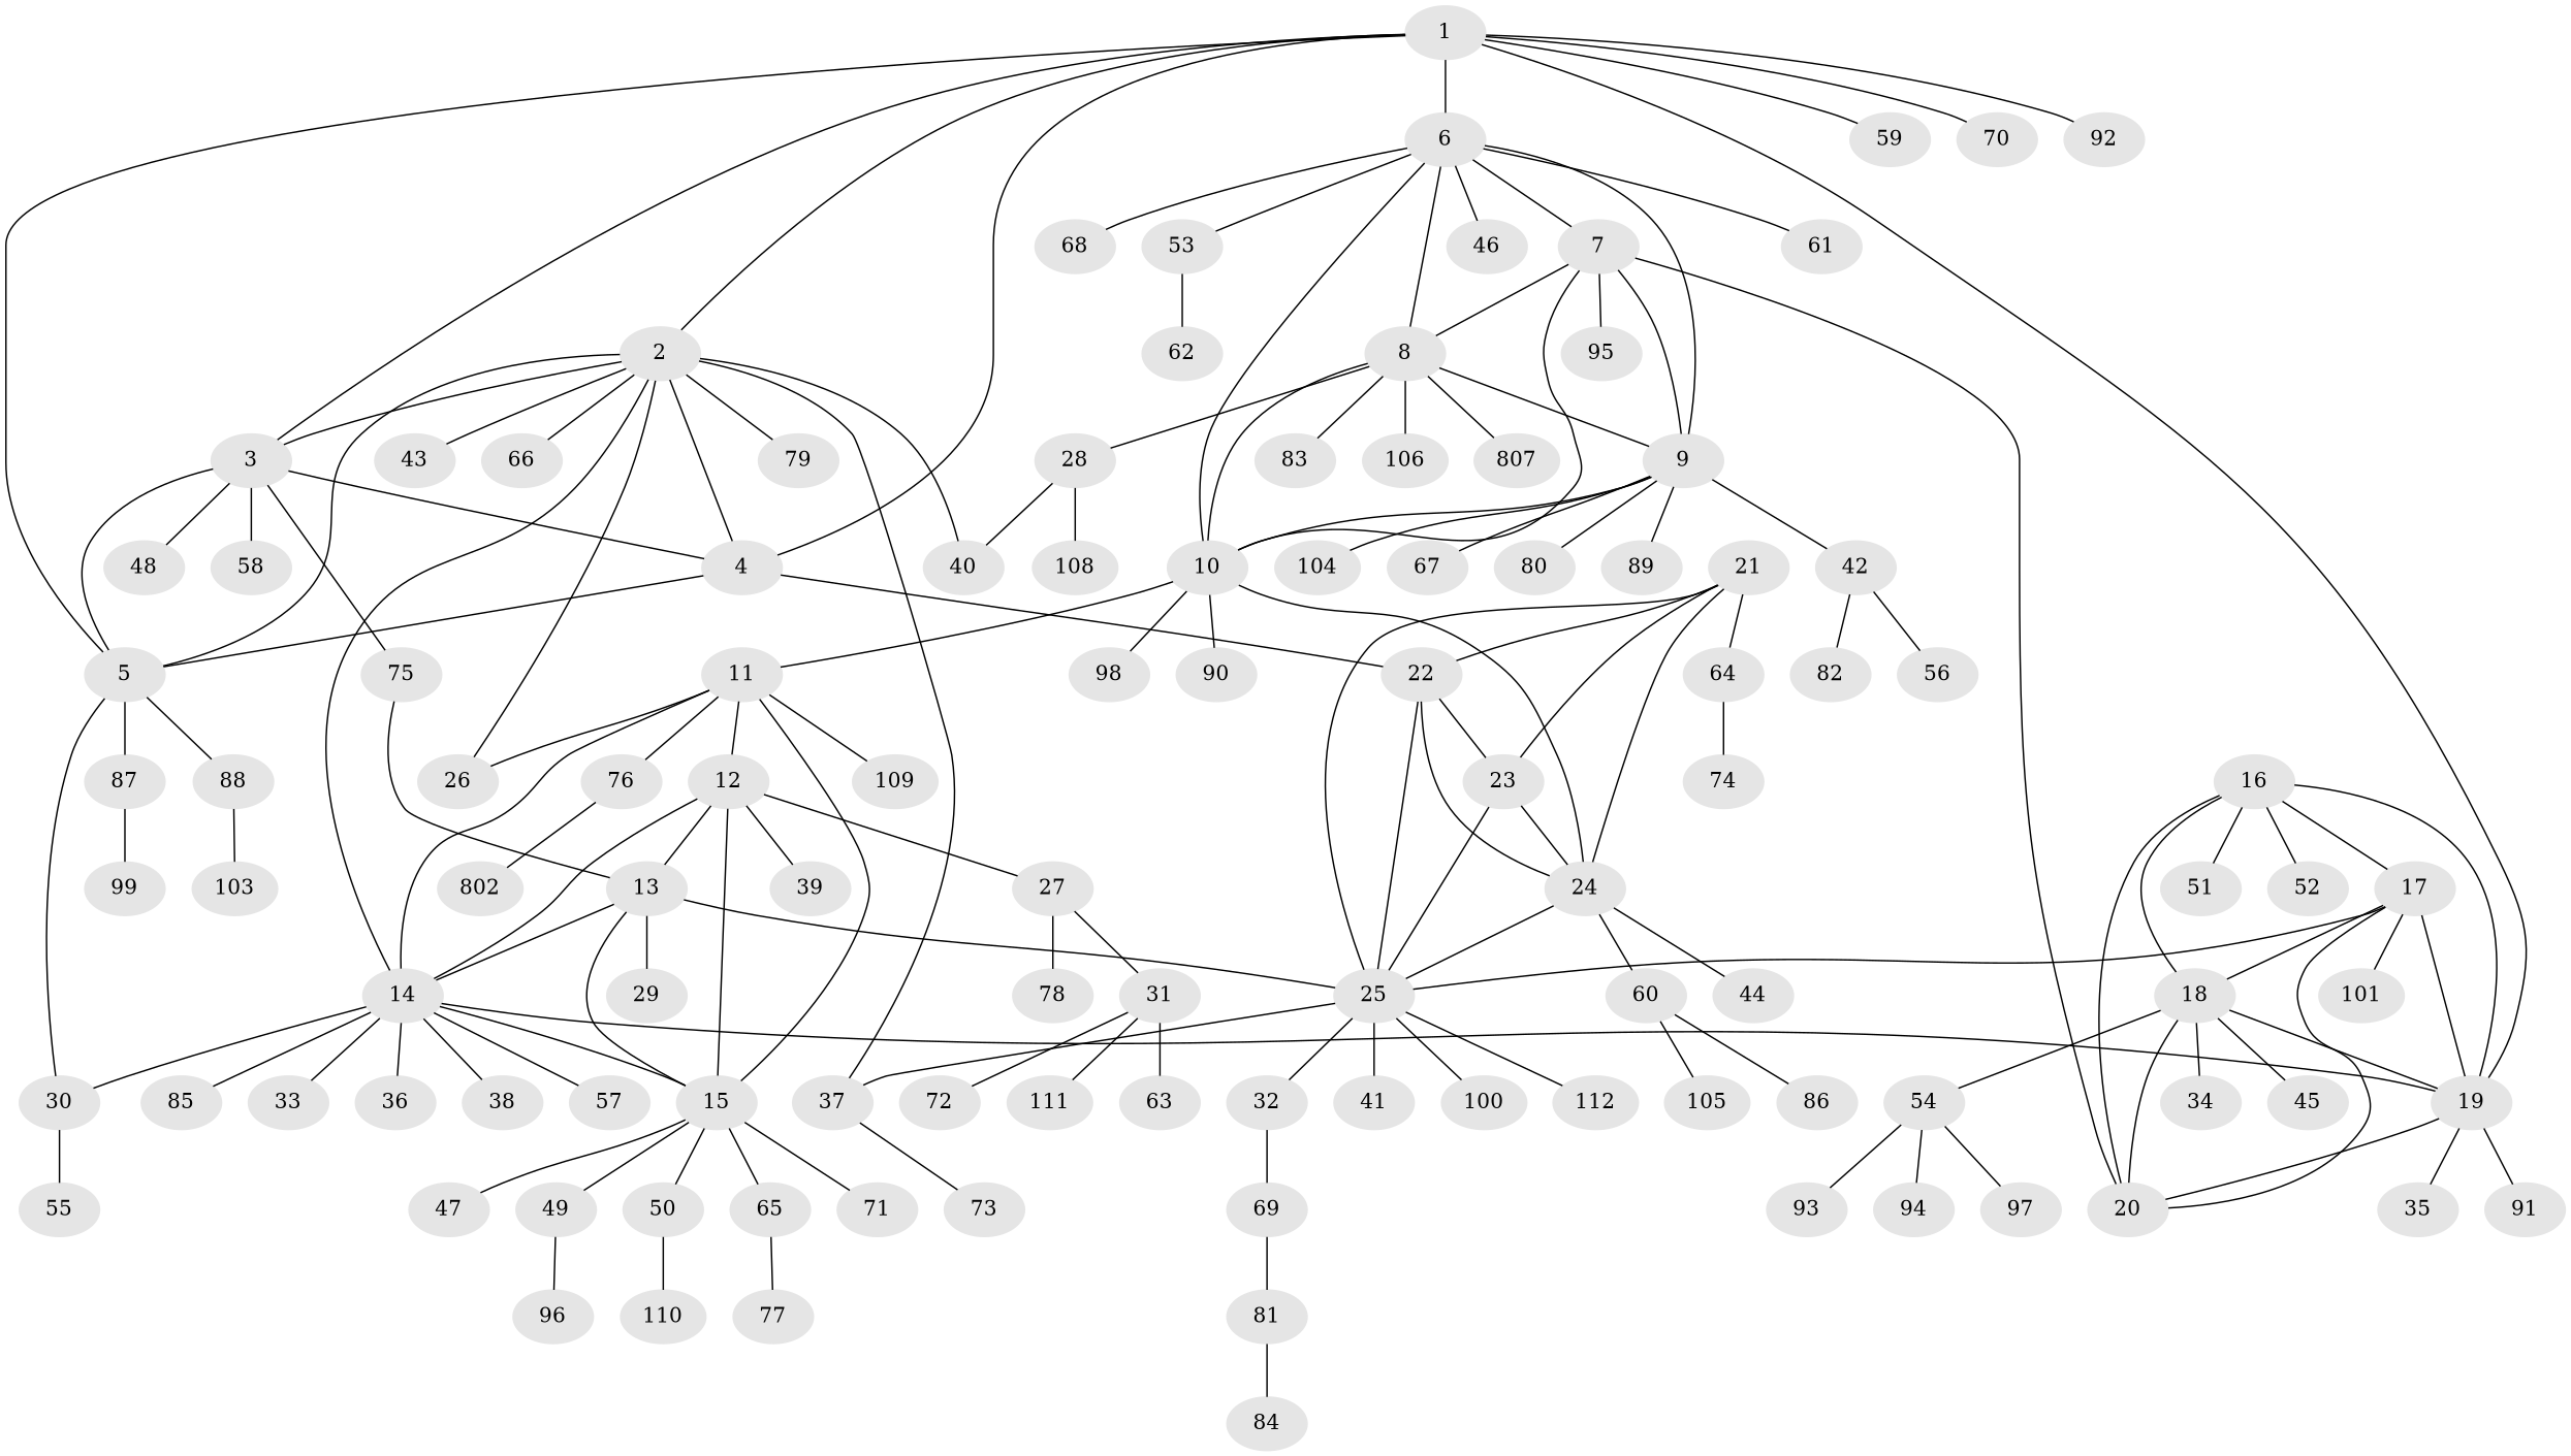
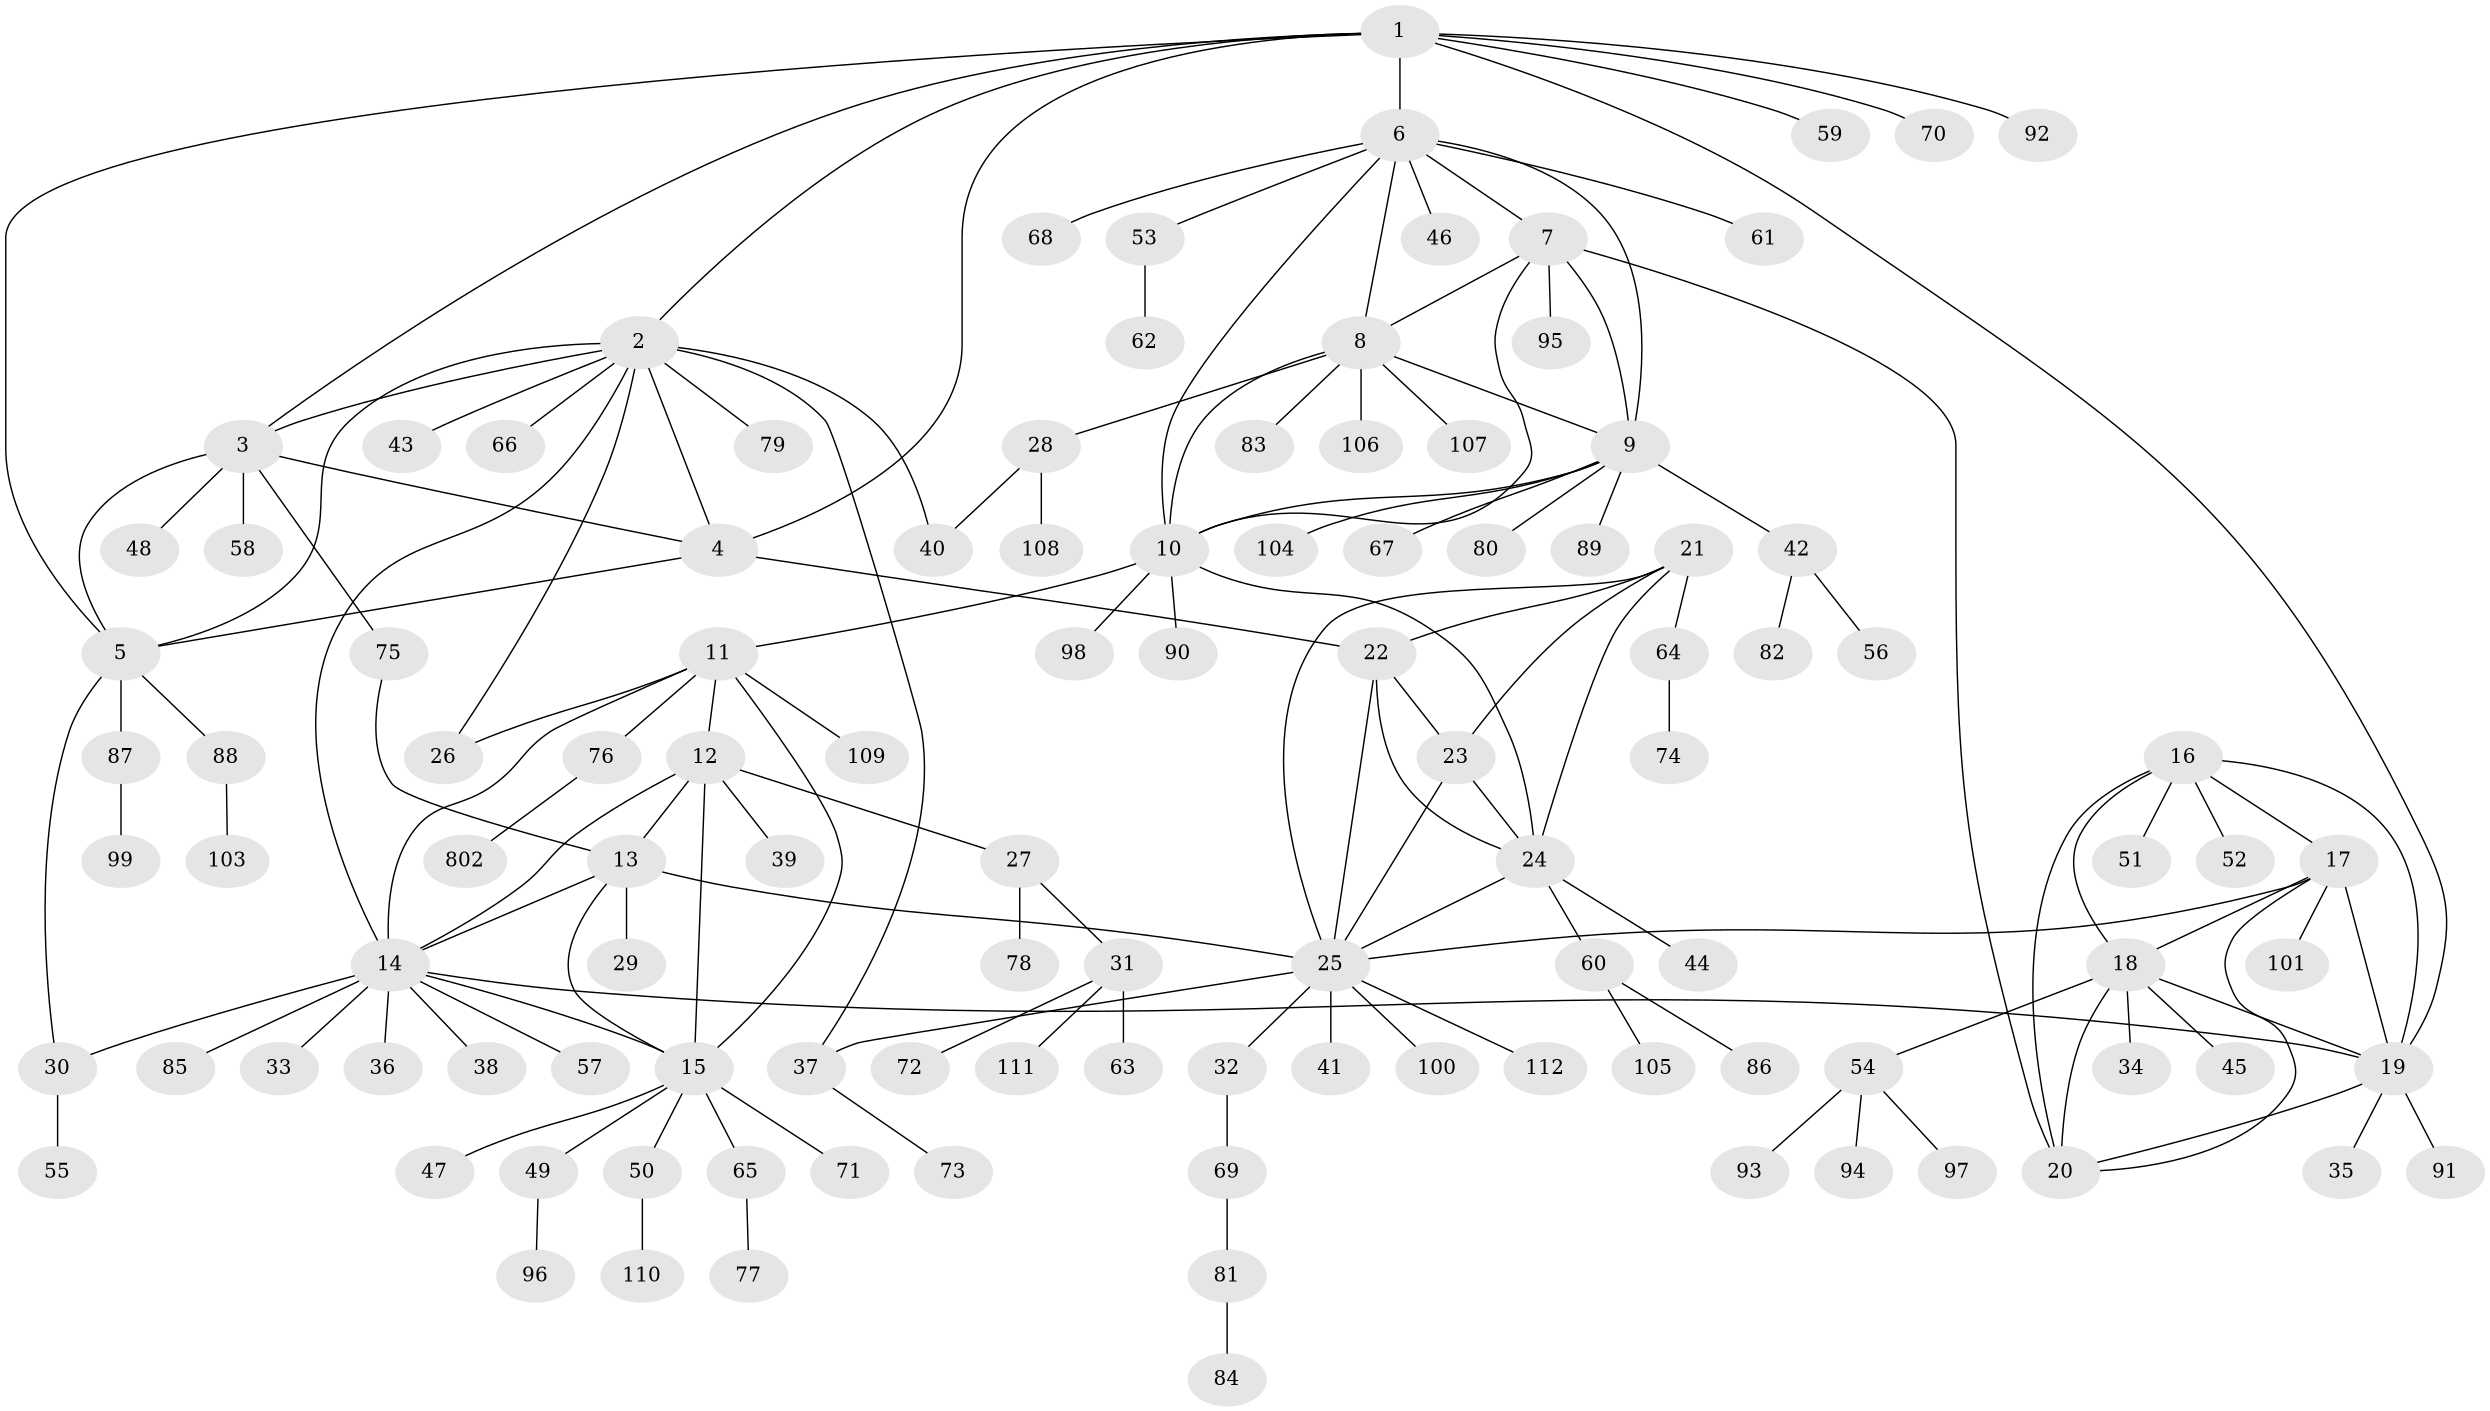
  graph {
    fontname="DejaVu Serif"
    node [color=gray90 fontname="DejaVu Serif" style=filled]
    edge [fontname="DejaVu Serif"]
    1
    2
    3
    4
    5
    6
    19
    59
    70
    92
    14
    26
    37
    40
    43
    66
    79
    48
    58
    75
    22
    30
    87
    88
    7
    8
    9
    10
    46
    53
    61
    68
    20
    35
    91
    15
    33
    36
    38
    57
    85
    73
    13
    24
    25
    23
    55
    99
    103
    95
    28
    83
    106
-   107 [label=807]
+   107
    42
    67
    80
    89
    104
    11
    90
    98
    62
    108
    56
    82
    12
    76
    109
    44
    60
    27
    39
    29
    47
    49
    50
    65
    71
    n80 [label=802]
    31
    78
    32
    41
    100
    112
    96
    110
    77
    16
    17
    18
    51
    52
    101
    34
    45
    54
    93
    94
    97
    21
    64
    74
    86
    105
    69
    63
    72
    111
    81
    84
    1 -- 2
    1 -- 3
    1 -- 4
    1 -- 5
    1 -- 6
    1 -- 19
    1 -- 59
    1 -- 70
    1 -- 92
    2 -- 3
    2 -- 4
    2 -- 5
    2 -- 14
    2 -- 26
    2 -- 37
    2 -- 40
    2 -- 43
    2 -- 66
    2 -- 79
    3 -- 4
    3 -- 5
    3 -- 48
    3 -- 58
    3 -- 75
    4 -- 5
    4 -- 22
    5 -- 30
    5 -- 87
    5 -- 88
    6 -- 7
    6 -- 8
    6 -- 9
    6 -- 10
    6 -- 46
    6 -- 53
    6 -- 61
    6 -- 68
    19 -- 20
    19 -- 35
    19 -- 91
    14 -- 19
    14 -- 30
    14 -- 15
    14 -- 33
    14 -- 36
    14 -- 38
    14 -- 57
    14 -- 85
    37 -- 73
    75 -- 13
    22 -- 24
    22 -- 25
    22 -- 23
    30 -- 55
    87 -- 99
    88 -- 103
    7 -- 8
    7 -- 9
    7 -- 10
    7 -- 20
    7 -- 95
    8 -- 9
    8 -- 10
    8 -- 28
    8 -- 83
    8 -- 106
    8 -- 107
    9 -- 10
    9 -- 42
    9 -- 67
    9 -- 80
    9 -- 89
    9 -- 104
    10 -- 24
    10 -- 11
    10 -- 90
    10 -- 98
    53 -- 62
    15 -- 47
    15 -- 49
    15 -- 50
    15 -- 65
    15 -- 71
    13 -- 14
    13 -- 15
    13 -- 25
    13 -- 29
    24 -- 25
    24 -- 44
    24 -- 60
    25 -- 37
    25 -- 32
    25 -- 41
    25 -- 100
    25 -- 112
    23 -- 24
    23 -- 25
    28 -- 40
    28 -- 108
    42 -- 56
    42 -- 82
    11 -- 14
    11 -- 26
    11 -- 15
    11 -- 12
    11 -- 76
    11 -- 109
    12 -- 14
    12 -- 15
    12 -- 13
    12 -- 27
    12 -- 39
    76 -- n80
    60 -- 86
    60 -- 105
    27 -- 31
    27 -- 78
    49 -- 96
    50 -- 110
    65 -- 77
    31 -- 63
    31 -- 72
    31 -- 111
    32 -- 69
    16 -- 19
    16 -- 20
    16 -- 17
    16 -- 18
    16 -- 51
    16 -- 52
    17 -- 19
    17 -- 20
    17 -- 25
    17 -- 18
    17 -- 101
    18 -- 19
    18 -- 20
    18 -- 34
    18 -- 45
    18 -- 54
    54 -- 93
    54 -- 94
    54 -- 97
    21 -- 22
    21 -- 24
    21 -- 25
    21 -- 23
    21 -- 64
    64 -- 74
    69 -- 81
    81 -- 84
  }
